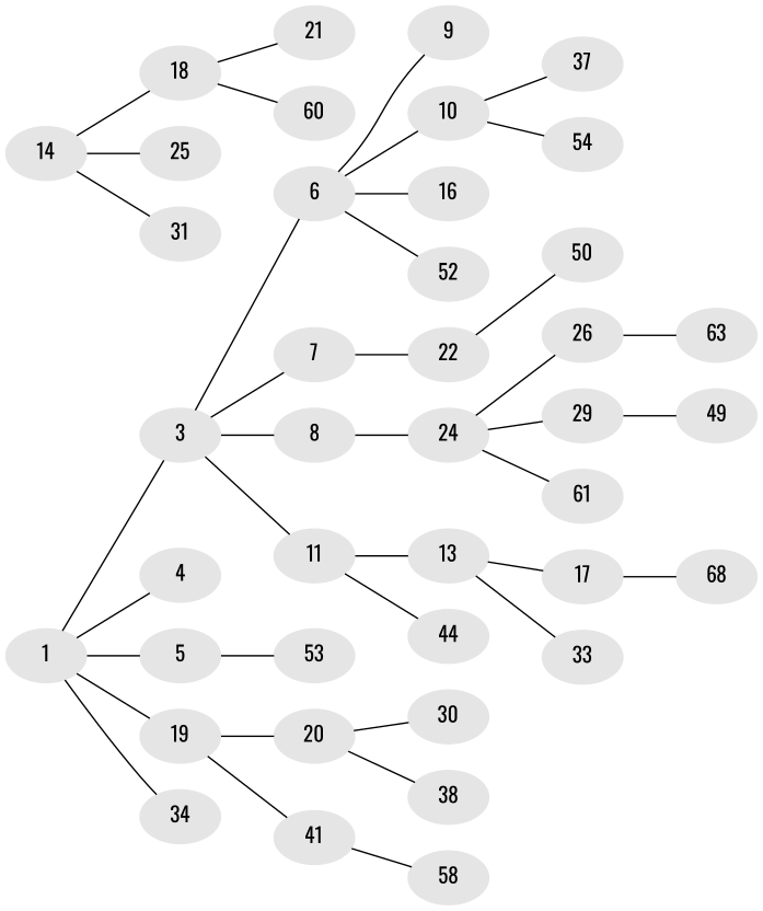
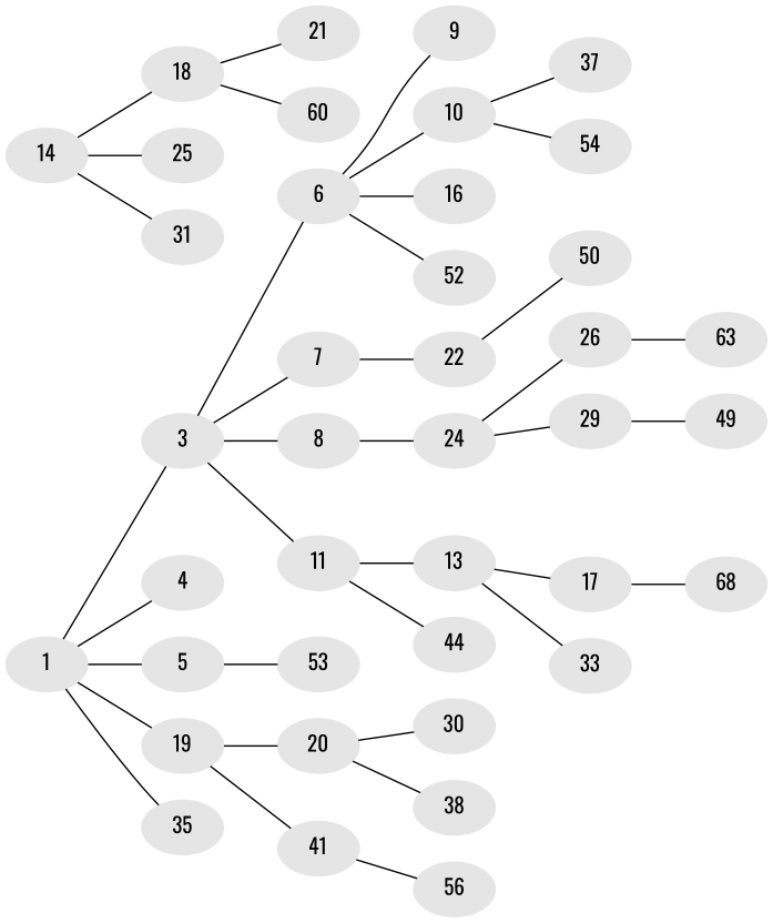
  graph {
    fontname=Oswald
    rankdir=LR
    node [color=gray90 fontname=Oswald style=filled]
    edge [fontname=Oswald]
    1 [super="+2"]
    3 [super="+15"]
    4
    5 [super="+58"]
    19
-   34 [super="+55"]
+   34 [super="+55" label=35]
    6 [super="+46"]
    7 [super="+42"]
    8 [super="+12"]
    11 [super="+39"]
    53
    20 [super="+45"]
    41 [super="+47"]
    9
    10 [super="+32"]
    16 [super="+48"]
    52
    22 [super="+23"]
    24 [super="+27"]
    13
    44
    14 [super="+57"]
    18 [super="+51"]
    25
    31
    37
    54
    50 [super="+59"]
    26 [super="+62"]
    29 [super="+43"]
-   61
    17 [super="+36"]
    33 [super="+40"]
    n34 [label=68]
    21
    60
    30 [super="+35"]
    38
-   56 [label=58]
+   56
    63
    49
    1 -- 3
    1 -- 4
    1 -- 5
    1 -- 19
    1 -- 34
    3 -- 6
    3 -- 7
    3 -- 8
    3 -- 11
    5 -- 53
    19 -- 20
    19 -- 41
    6 -- 9
    6 -- 10
    6 -- 16
    6 -- 52
    7 -- 22
    8 -- 24
    11 -- 13
    11 -- 44
    20 -- 30
    20 -- 38
    41 -- 56
    10 -- 37
    10 -- 54
    22 -- 50
    24 -- 26
    24 -- 29
-   24 -- 61
    13 -- 17
    13 -- 33
    14 -- 18
    14 -- 25
    14 -- 31
    18 -- 21
    18 -- 60
    26 -- 63
    29 -- 49
    17 -- n34
  }
